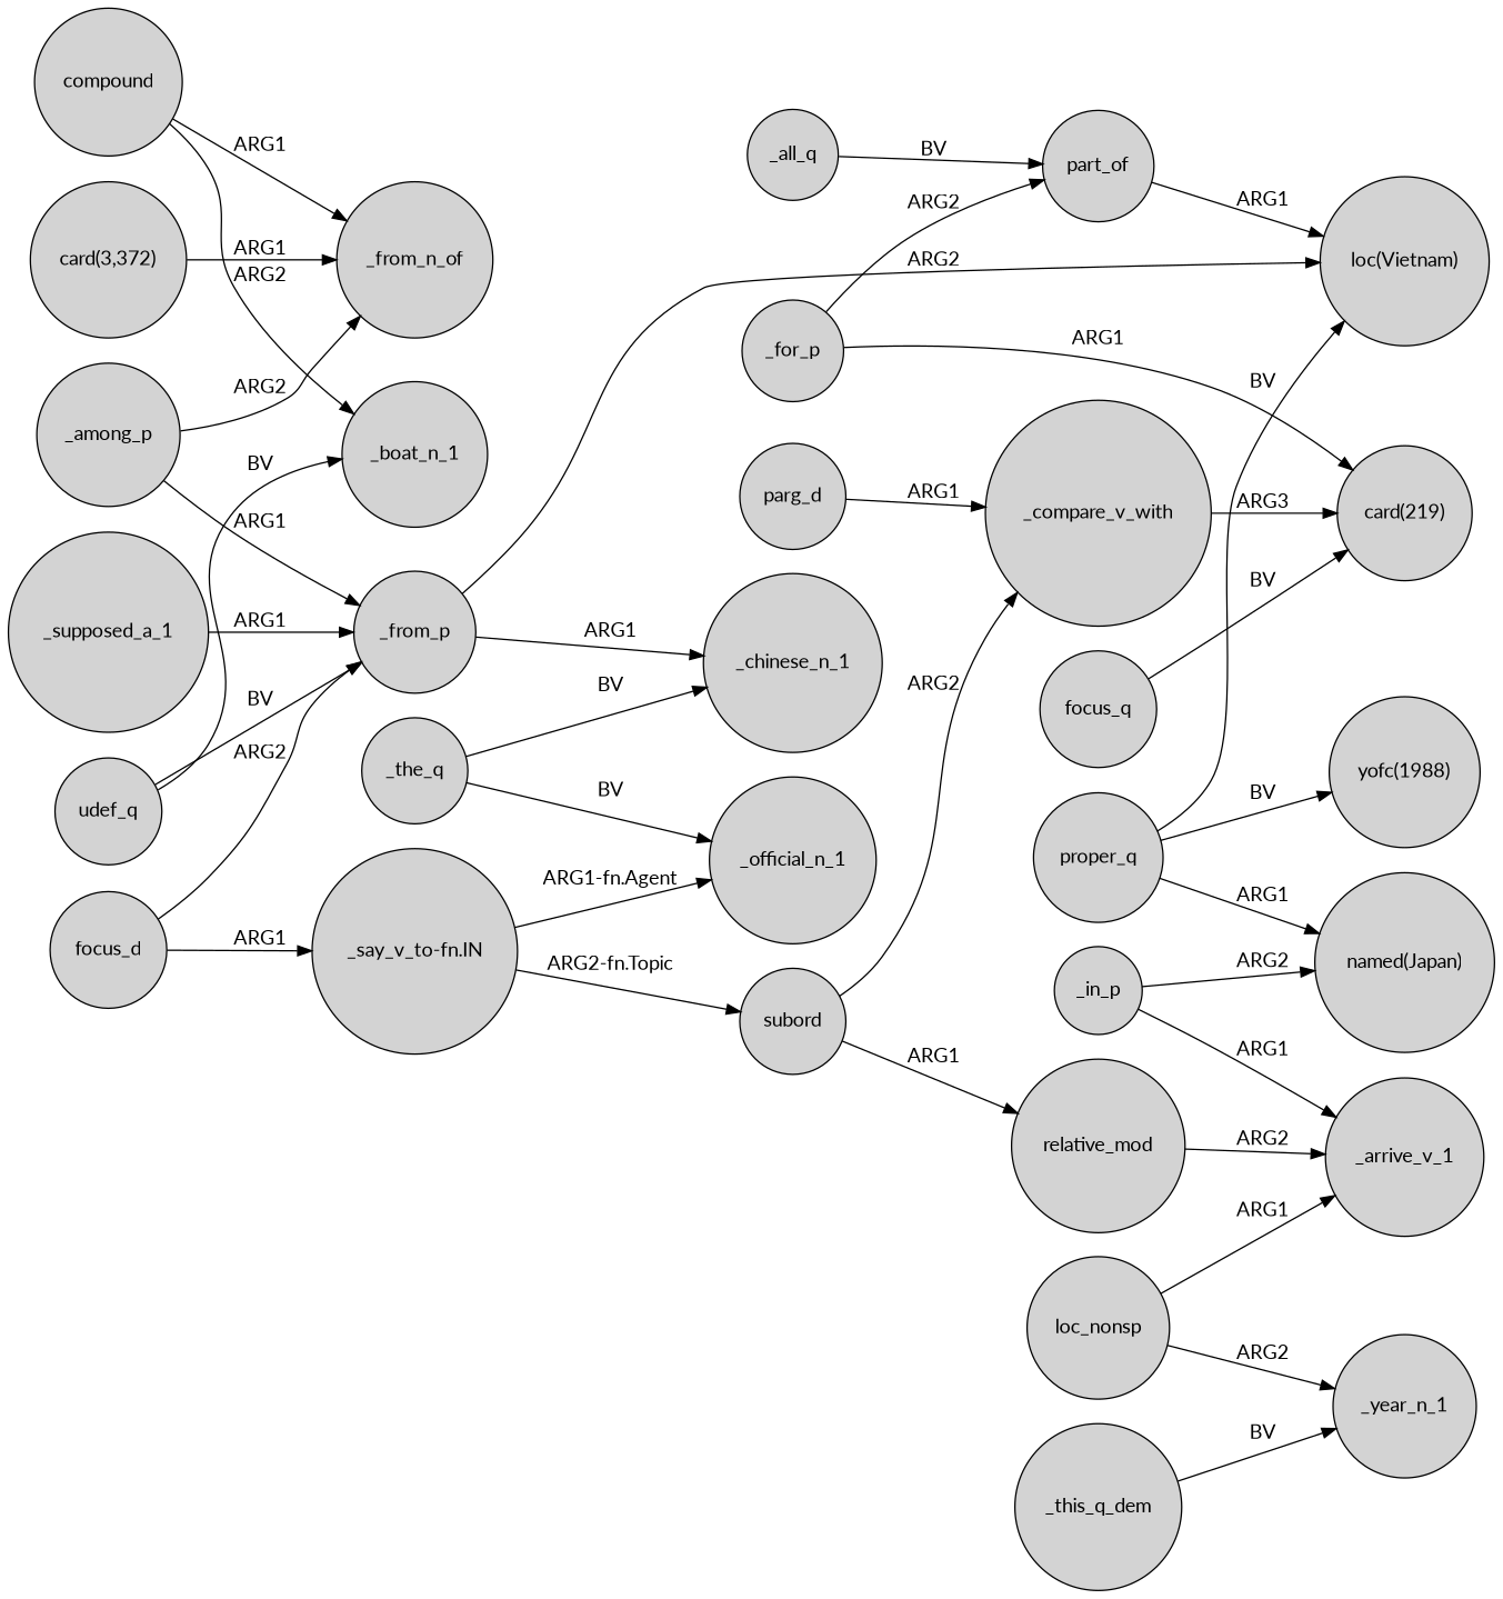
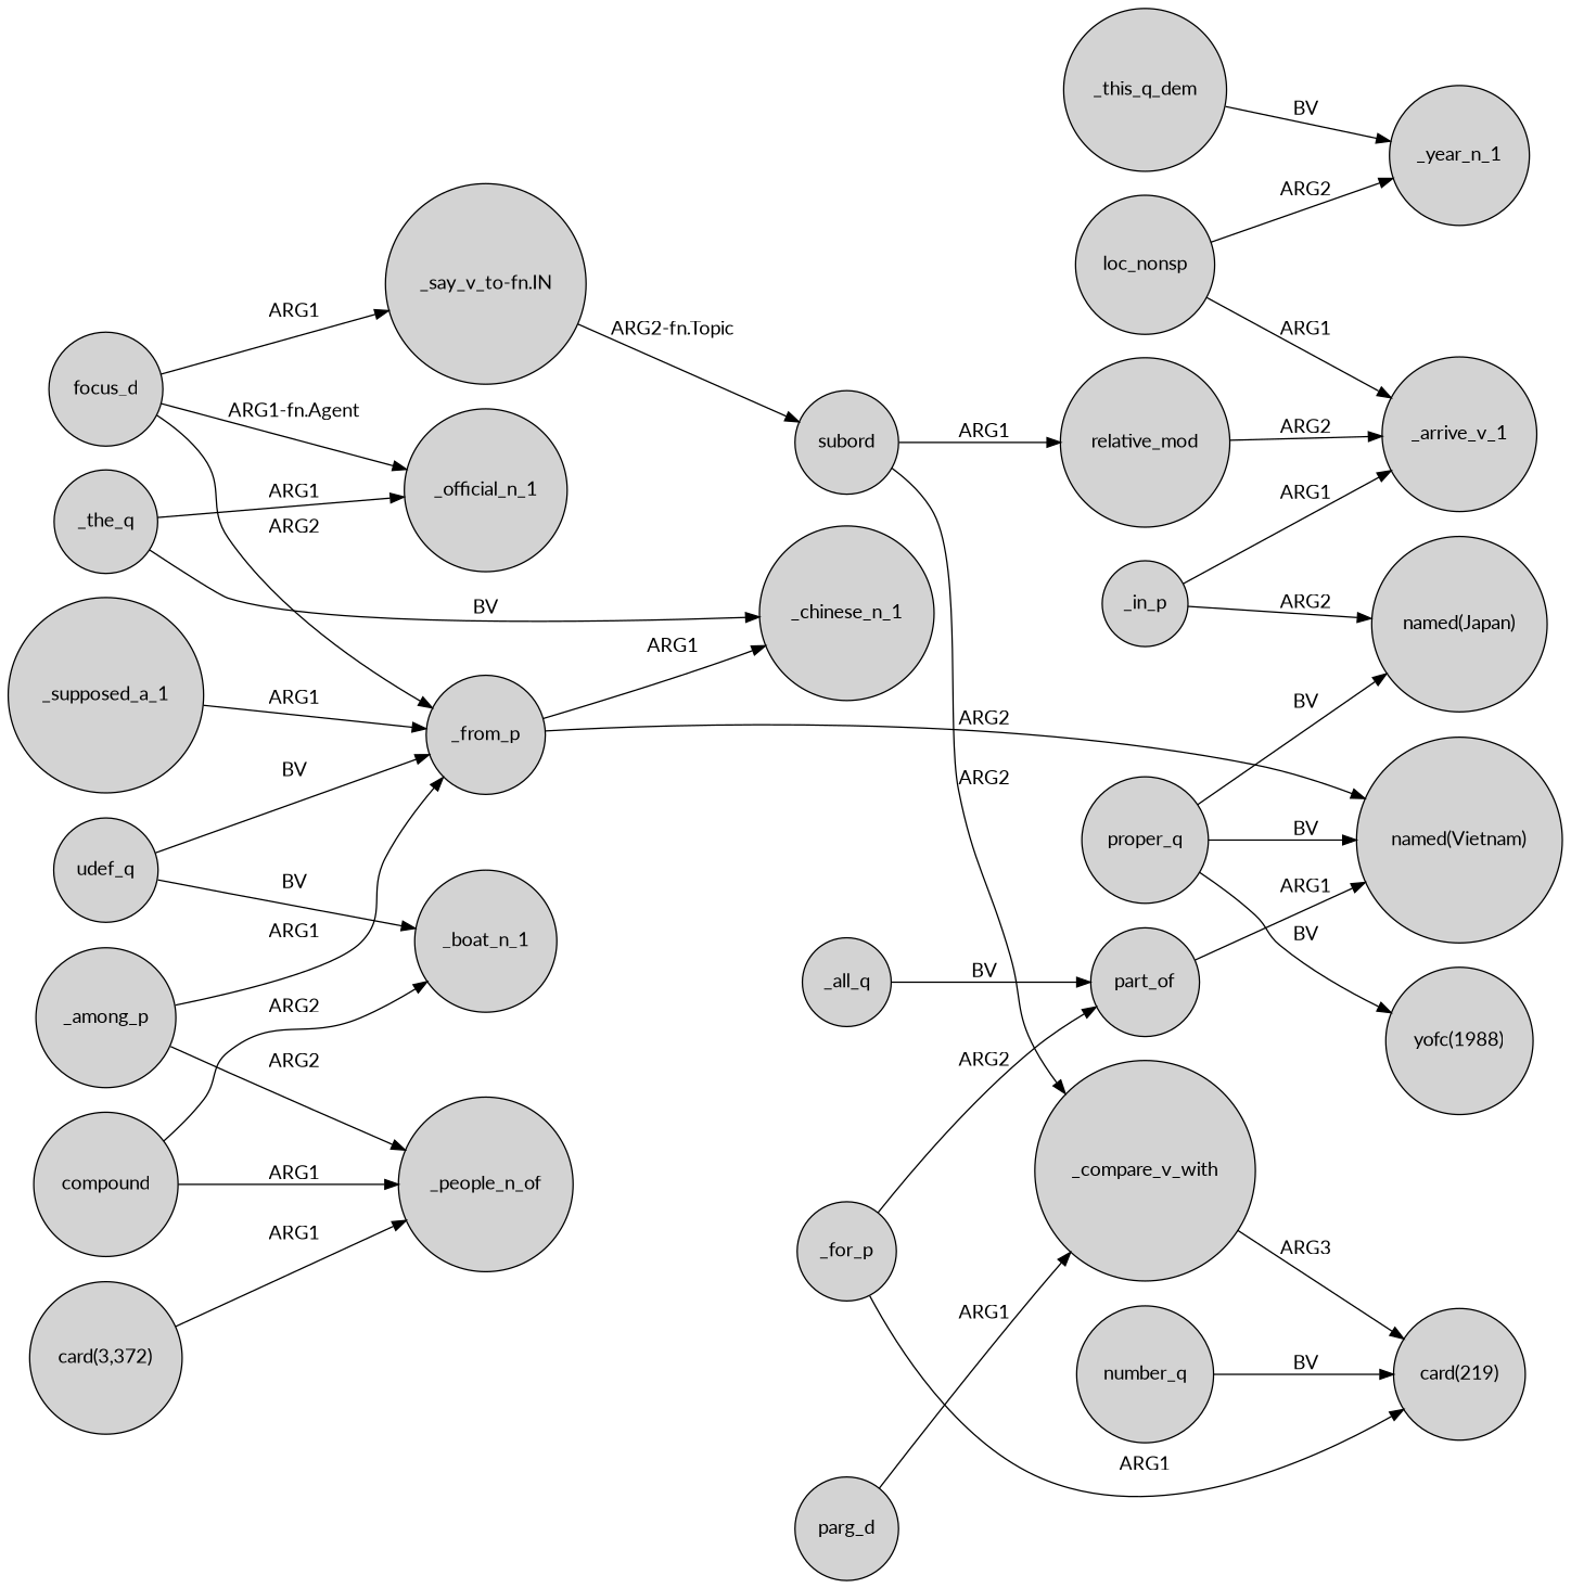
  digraph {
    fontname=Lato
    rankdir=LR
    node [fontname=Lato shape=circle style=filled]
    edge [fontname=Lato]
    compound
    _boat_n_1
-   _people_n_of [label=_from_n_of]
+   _people_n_of
    _from_p
-   "named(Vietnam)" [label="loc(Vietnam)"]
+   "named(Vietnam)"
    _chinese_n_1
    _all_q
    part_of
    _the_q
    _official_n_1
    _among_p
    "_say_v_to-fn.IN"
    subord
    _compare_v_with
    relative_mod
    "card(219)"
    parg_d
    loc_nonsp
    _arrive_v_1
    _year_n_1
    proper_q
    "yofc(1988)"
    "named(Japan)"
    focus_d
    _for_p
    udef_q
    _in_p
    "card(3,372)"
    _supposed_a_1
-   number_q [label=focus_q]
+   number_q
    _this_q_dem
    compound -> _boat_n_1 [label=ARG2]
    compound -> _people_n_of [label=ARG1]
    _from_p -> "named(Vietnam)" [label=ARG2]
    _from_p -> _chinese_n_1 [label=ARG1]
    _all_q -> part_of [label=BV]
    part_of -> "named(Vietnam)" [label=ARG1]
    _the_q -> _chinese_n_1 [label=BV]
-   _the_q -> _official_n_1 [label=BV]
+   _the_q -> _official_n_1 [label=ARG1]
    _among_p -> _people_n_of [label=ARG2]
    _among_p -> _from_p [label=ARG1]
-   "_say_v_to-fn.IN" -> _official_n_1 [label="ARG1-fn.Agent"]
+   focus_d -> _official_n_1 [label="ARG1-fn.Agent"]
    "_say_v_to-fn.IN" -> subord [label="ARG2-fn.Topic"]
    subord -> _compare_v_with [label=ARG2]
    subord -> relative_mod [label=ARG1]
    _compare_v_with -> "card(219)" [label=ARG3]
    relative_mod -> _arrive_v_1 [label=ARG2]
    parg_d -> _compare_v_with [label=ARG1]
    loc_nonsp -> _arrive_v_1 [label=ARG1]
    loc_nonsp -> _year_n_1 [label=ARG2]
    proper_q -> "named(Vietnam)" [label=BV]
    proper_q -> "yofc(1988)" [label=BV]
-   proper_q -> "named(Japan)" [label=ARG1]
+   proper_q -> "named(Japan)" [label=BV]
    focus_d -> _from_p [label=ARG2]
    focus_d -> "_say_v_to-fn.IN" [label=ARG1]
    _for_p -> part_of [label=ARG2]
    _for_p -> "card(219)" [label=ARG1]
    udef_q -> _boat_n_1 [label=BV]
    udef_q -> _from_p [label=BV]
    _in_p -> _arrive_v_1 [label=ARG1]
    _in_p -> "named(Japan)" [label=ARG2]
    "card(3,372)" -> _people_n_of [label=ARG1]
    _supposed_a_1 -> _from_p [label=ARG1]
    number_q -> "card(219)" [label=BV]
    _this_q_dem -> _year_n_1 [label=BV]
  }
